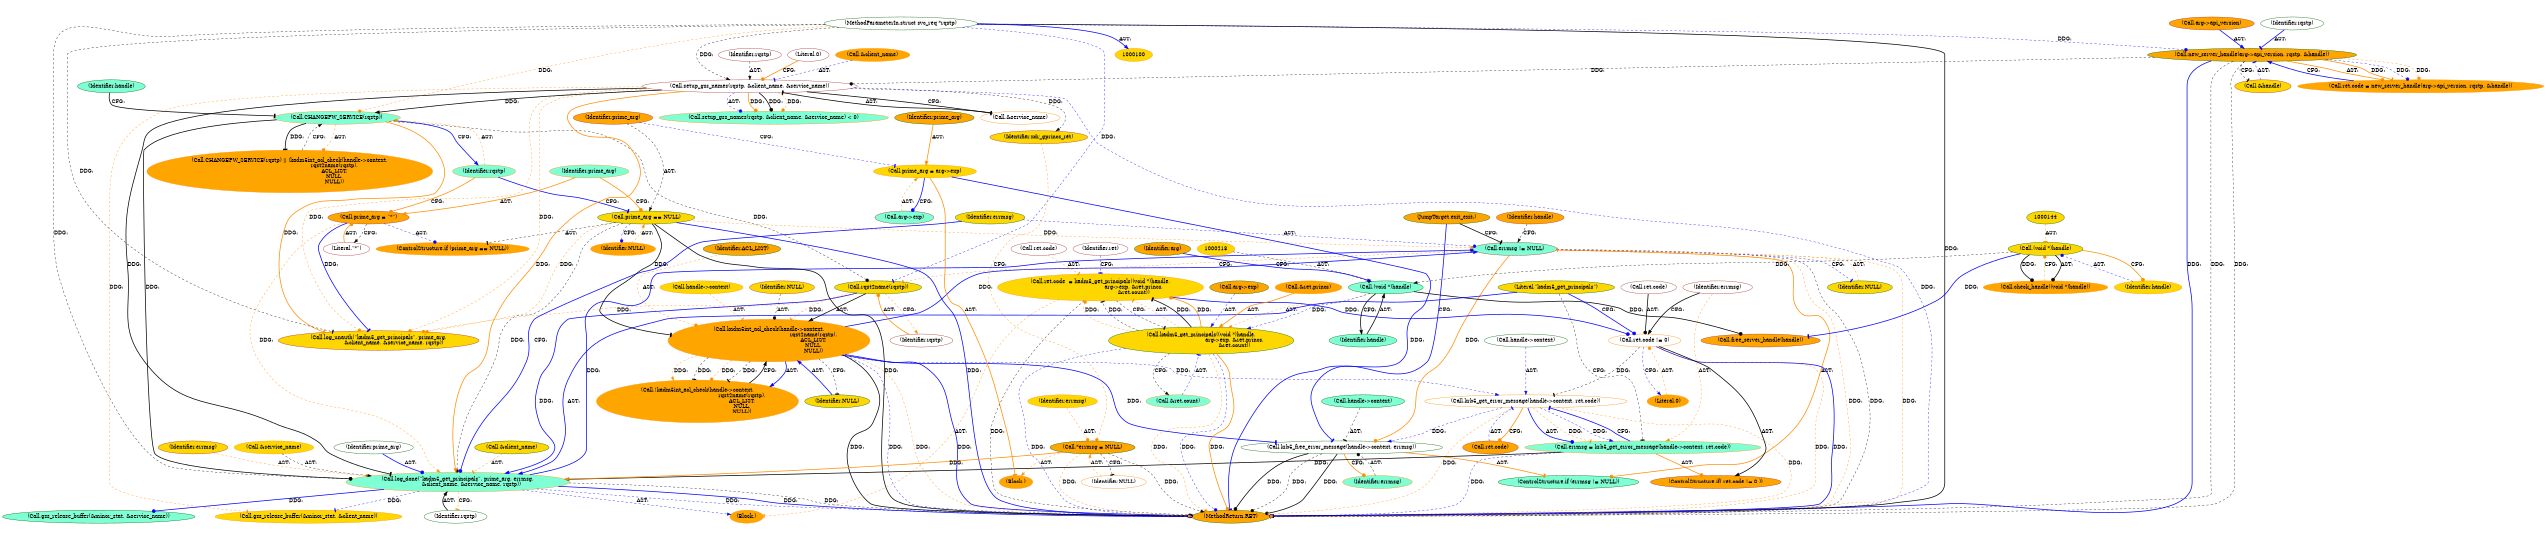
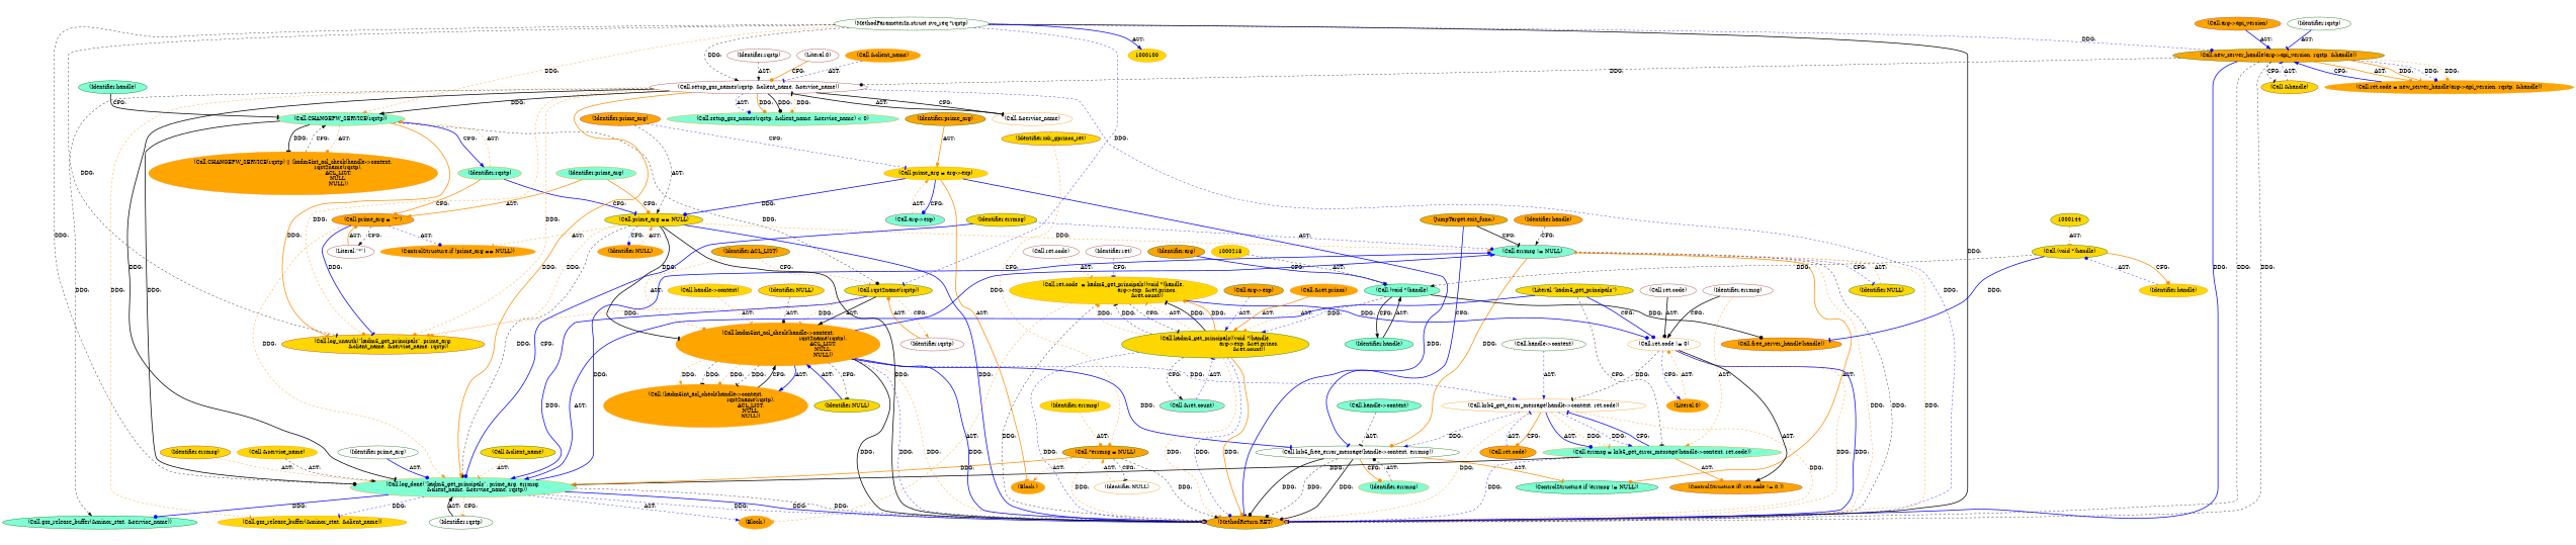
  digraph {
    node [color=darkorange fillcolor=orange style=filled]
    edge [arrowhead=dot color=darkorange style=dashed]
    n1 [color=darkgreen fillcolor=white label="(Call,krb5_free_error_message(handle->context, errmsg))"]
    n2 [color=darkgreen fillcolor=aquamarine label="(ControlStructure,if (errmsg != NULL))"]
    n3 [color=darkgreen label="(MethodReturn,RET)"]
    n4 [fillcolor=aquamarine label="(Identifier,errmsg)"]
    n5 [label="(Call,kadm5int_acl_check(handle->context,\n                                                       rqst2name(rqstp),\n                                                       ACL_LIST,\n                                                       NULL,\n                                                       NULL))"]
    n6 [fillcolor=white label="(Call,krb5_get_error_message(handle->context, ret.code))"]
    n7 [color=brown fillcolor=aquamarine label="(Call,errmsg != NULL)"]
    n8 [label="(Call,!kadm5int_acl_check(handle->context,\n                                                       rqst2name(rqstp),\n                                                       ACL_LIST,\n                                                       NULL,\n                                                       NULL))"]
    n9 [color=darkgreen fillcolor=gold label="(Identifier,NULL)"]
    n10 [fillcolor=aquamarine label="(Call,errmsg = krb5_get_error_message(handle->context, ret.code))"]
    n11 [color=brown label="(Call,ret.code)"]
    n12 [color=darkgreen fillcolor=gold label="(Identifier,NULL)"]
    n13 [color=darkgreen fillcolor=gold label="(Call,rqst2name(rqstp))"]
    n14 [fillcolor=aquamarine label="(Call,log_done(\"kadm5_get_principals\", prime_arg, errmsg,\n                 &client_name, &service_name, rqstp))"]
    n15 [color=brown fillcolor=white label="(Identifier,rqstp)"]
    n16 [color=brown fillcolor=gold label="(Call,log_unauth(\"kadm5_get_principals\", prime_arg,\n                   &client_name, &service_name, rqstp))"]
    n17 [fillcolor=gold label="(Call,gss_release_buffer(&minor_stat, &client_name))"]
    n18 [color=darkgreen fillcolor=aquamarine label="(Call,gss_release_buffer(&minor_stat, &service_name))"]
    n19 [label="(Block,)"]
    n20 [color=darkgreen fillcolor=white label="(Identifier,rqstp)"]
    n21 [fillcolor=aquamarine label="(Call,CHANGEPW_SERVICE(rqstp))"]
    n22 [label="(Call,CHANGEPW_SERVICE(rqstp) || !kadm5int_acl_check(handle->context,\n                                                       rqst2name(rqstp),\n                                                       ACL_LIST,\n                                                       NULL,\n                                                       NULL))"]
    n23 [fillcolor=aquamarine label="(Identifier,rqstp)"]
    n24 [color=darkgreen fillcolor=gold label="(Call,prime_arg == NULL)"]
    n25 [color=brown label="(Call,prime_arg = \"*\")"]
    n26 [color=brown fillcolor=white label="(Call,setup_gss_names(rqstp, &client_name, &service_name))"]
    n27 [fillcolor=white label="(Call,&service_name)"]
    n28 [fillcolor=aquamarine label="(Call,setup_gss_names(rqstp, &client_name, &service_name) < 0)"]
    n29 [color=darkgreen label="(Call,new_server_handle(arg->api_version, rqstp, &handle))"]
    n30 [color=brown fillcolor=gold label="(Call,&handle)"]
    n31 [label="(Call,ret.code = new_server_handle(arg->api_version, rqstp, &handle))"]
    n32 [color=darkgreen fillcolor=white label="(MethodParameterIn,struct svc_req *rqstp)"]
    1000100 [fillcolor=gold]
    n34 [label="(ControlStructure,if (prime_arg == NULL))"]
    n35 [label="(Identifier,NULL)"]
    n36 [fillcolor=gold label="(Call,prime_arg = arg->exp)"]
    n37 [label="(Block,)"]
    n38 [color=brown fillcolor=aquamarine label="(Call,arg->exp)"]
    n39 [color=brown label="(ControlStructure,if( ret.code != 0 ))"]
    n40 [fillcolor=white label="(Call,ret.code != 0)"]
    n41 [label="(Literal,0)"]
    n42 [fillcolor=gold label="(Call,ret.code  = kadm5_get_principals((void *)handle,\n                                         arg->exp, &ret.princs,\n                                         &ret.count))"]
    n43 [color=darkgreen fillcolor=gold label="(Call,kadm5_get_principals((void *)handle,\n                                         arg->exp, &ret.princs,\n                                         &ret.count))"]
-   n44 [fillcolor=aquamarine label="(Call,&ret.count)"]
+   n44 [color=brown fillcolor=aquamarine label="(Call,&ret.count)"]
    n45 [color=darkgreen fillcolor=aquamarine label="(Call,(void *)handle)"]
    n46 [color=brown label="(Call,free_server_handle(handle))"]
    n47 [color=darkgreen fillcolor=aquamarine label="(Identifier,handle)"]
    n48 [color=darkgreen fillcolor=gold label="(Call,(void *)handle)"]
-   n49 [label="(Call,check_handle((void *)handle))"]
    n50 [fillcolor=gold label="(Identifier,handle)"]
    n51 [color=brown fillcolor=white label="(Literal,\"*\")"]
    n52 [color=darkgreen label="(Call,*errmsg = NULL)"]
    n53 [fillcolor=white label="(Identifier,NULL)"]
    n54 [color=brown fillcolor=gold label="(Identifier,errmsg)"]
    n55 [color=darkgreen fillcolor=aquamarine label="(Identifier,handle)"]
    n56 [fillcolor=aquamarine label="(Identifier,prime_arg)"]
    n57 [label="(Call,&client_name)"]
    n58 [color=brown fillcolor=white label="(Literal,0)"]
    n59 [fillcolor=gold label="(Call,handle->context)"]
    n60 [fillcolor=gold label="(Identifier,errmsg)"]
    n61 [color=brown fillcolor=white label="(Identifier,errmsg)"]
    n62 [color=brown fillcolor=white label="(Identifier,ret)"]
    n63 [color=brown label="(Call,arg->api_version)"]
    n64 [color=darkgreen label="(Identifier,arg)"]
-   n65 [color=darkgreen label="(JumpTarget,exit_exit:)"]
+   n65 [color=darkgreen label="(JumpTarget,exit_func:)"]
    n66 [color=darkgreen fillcolor=white label="(Call,handle->context)"]
    n67 [color=darkgreen fillcolor=white label="(Identifier,rqstp)"]
    n68 [color=darkgreen label="(Identifier,ACL_LIST)"]
    n69 [color=darkgreen fillcolor=gold label="(Identifier,errmsg)"]
    n70 [color=brown label="(Identifier,prime_arg)"]
    n71 [color=brown fillcolor=white label="(Call,ret.code)"]
    n72 [fillcolor=gold label="(Call,&service_name)"]
    n73 [color=darkgreen label="(Identifier,prime_arg)"]
    n74 [color=darkgreen fillcolor=white label="(Identifier,prime_arg)"]
    n75 [color=darkgreen fillcolor=gold label="(Literal,\"kadm5_get_principals\")"]
    n76 [color=darkgreen label="(Call,arg->exp)"]
    n77 [label="(Call,&ret.princs)"]
    n78 [color=brown fillcolor=white label="(Identifier,rqstp)"]
    n79 [color=brown fillcolor=gold label="(Identifier,NULL)"]
    n80 [color=brown fillcolor=white label="(Call,ret.code)"]
    n81 [color=darkgreen fillcolor=aquamarine label="(Call,handle->context)"]
    n82 [color=brown label="(Identifier,handle)"]
    n83 [color=darkgreen fillcolor=gold label="(Call,&client_name)"]
    n84 [color=brown fillcolor=gold label="(Identifier,xdr_gprincs_ret)"]
    1000218 [fillcolor=gold]
    1000144 [color=darkgreen fillcolor=gold]
    n1 -> n2 [arrowhead=tee label="AST: " style=bold]
    n1 -> n3 [color=black label="DDG: " style=bold]
    n1 -> n3 [color=black label="DDG: " style=bold]
    n1 -> n3 [color=black label="DDG: "]
    n1 -> n4 [label="CFG: " style=bold]
    n4 -> n1 [color=black label="AST: "]
    n5 -> n1 [arrowhead=tee color=blue label="DDG: " style=bold]
    n5 -> n3 [color=blue label="DDG: " style=bold]
    n5 -> n3 [color=black label="DDG: " style=bold]
    n5 -> n3 [color=blue label="DDG: "]
    n5 -> n3 [arrowhead=tee label="DDG: "]
    n5 -> n6 [arrowhead=normal color=blue label="DDG: "]
    n5 -> n7 [arrowhead=normal color=blue label="DDG: " style=bold]
    n5 -> n8 [arrowhead=normal color=blue label="AST: " style=bold]
    n5 -> n8 [arrowhead=normal label="DDG: "]
    n5 -> n8 [arrowhead=tee color=black label="DDG: "]
    n5 -> n8 [label="DDG: "]
    n5 -> n8 [arrowhead=tee color=black label="DDG: "]
    n5 -> n9 [arrowhead=tee color=black label="CFG: "]
    n6 -> n1 [arrowhead=normal color=blue label="DDG: "]
    n6 -> n3 [arrowhead=tee label="DDG: "]
    n6 -> n3 [arrowhead=tee label="DDG: "]
    n6 -> n10 [color=blue label="AST: " style=bold]
    n6 -> n10 [arrowhead=tee label="DDG: "]
    n6 -> n10 [arrowhead=normal color=blue label="DDG: "]
    n6 -> n11 [label="CFG: " style=bold]
    n7 -> n1 [label="DDG: " style=bold]
    n7 -> n2 [label="AST: " style=bold]
    n7 -> n3 [arrowhead=normal label="DDG: "]
    n7 -> n3 [arrowhead=tee color=black label="DDG: "]
    n7 -> n3 [arrowhead=tee label="DDG: "]
    n7 -> n12 [arrowhead=tee color=blue label="CFG: "]
    n8 -> n5 [arrowhead=normal color=black label="CFG: " style=bold]
    n9 -> n5 [arrowhead=normal color=blue label="AST: " style=bold]
    n10 -> n3 [arrowhead=normal color=blue label="DDG: "]
    n10 -> n6 [arrowhead=tee color=blue label="CFG: " style=bold]
    n10 -> n14 [arrowhead=normal color=black label="DDG: " style=bold]
    n10 -> n39 [label="AST: " style=bold]
    n11 -> n6 [arrowhead=tee color=blue label="AST: "]
    n12 -> n7 [arrowhead=tee label="AST: "]
    n13 -> n5 [arrowhead=normal color=black label="AST: " style=bold]
    n13 -> n5 [arrowhead=tee label="DDG: "]
    n13 -> n14 [arrowhead=normal color=blue label="DDG: " style=bold]
    n13 -> n15 [arrowhead=normal label="CFG: "]
    n13 -> n16 [label="DDG: "]
    n14 -> n3 [color=blue label="DDG: "]
    n14 -> n3 [arrowhead=normal color=blue label="DDG: " style=bold]
    n14 -> n3 [arrowhead=normal color=black label="DDG: "]
    n14 -> n7 [color=blue label="DDG: " style=bold]
    n14 -> n17 [arrowhead=tee color=blue label="DDG: "]
    n14 -> n18 [color=blue label="DDG: " style=bold]
    n14 -> n19 [arrowhead=normal color=blue label="AST: "]
    n14 -> n20 [arrowhead=tee label="CFG: "]
    n15 -> n13 [label="AST: " style=bold]
    n20 -> n14 [arrowhead=normal color=black label="AST: " style=bold]
    n21 -> n13 [color=black label="DDG: "]
    n21 -> n14 [color=black label="DDG: " style=bold]
    n21 -> n16 [arrowhead=tee label="DDG: " style=bold]
    n21 -> n22 [label="AST: "]
    n21 -> n22 [arrowhead=tee color=black label="DDG: " style=bold]
    n21 -> n23 [arrowhead=normal color=blue label="CFG: " style=bold]
    n22 -> n21 [arrowhead=normal color=black label="CFG: "]
    n23 -> n21 [label="AST: "]
    n23 -> n24 [arrowhead=tee color=blue label="CFG: " style=bold]
    n23 -> n25 [label="CFG: " style=bold]
    n24 -> n3 [color=blue label="DDG: " style=bold]
    n24 -> n3 [arrowhead=normal color=black label="DDG: " style=bold]
    n24 -> n5 [arrowhead=tee color=black label="DDG: " style=bold]
    n24 -> n7 [label="DDG: "]
    n24 -> n14 [color=black label="DDG: "]
    n24 -> n16 [label="DDG: "]
-   n24 -> n34 [arrowhead=tee color=black label="AST: "]
+   n24 -> n34 [arrowhead=tee label="AST: "]
    n24 -> n35 [color=blue label="CFG: "]
    n25 -> n14 [arrowhead=normal label="DDG: "]
    n25 -> n16 [arrowhead=tee color=blue label="DDG: " style=bold]
    n25 -> n34 [color=blue label="AST: "]
    n25 -> n51 [arrowhead=normal color=black label="CFG: "]
    n26 -> n3 [color=blue label="DDG: "]
    n26 -> n14 [arrowhead=normal label="DDG: " style=bold]
    n26 -> n14 [arrowhead=tee color=black label="DDG: " style=bold]
    n26 -> n16 [label="DDG: "]
    n26 -> n16 [label="DDG: "]
    n26 -> n17 [arrowhead=tee label="DDG: "]
-   n26 -> n84 [arrowhead=normal color=black label="DDG: "]
+   n26 -> n18 [arrowhead=normal color=black label="DDG: "]
    n26 -> n21 [arrowhead=normal color=black label="DDG: " style=bold]
    n26 -> n27 [arrowhead=tee color=black label="CFG: " style=bold]
    n26 -> n28 [color=blue label="AST: "]
    n26 -> n28 [label="DDG: " style=bold]
    n26 -> n28 [color=black label="DDG: " style=bold]
    n26 -> n28 [label="DDG: "]
    n27 -> n26 [arrowhead=tee color=black label="AST: " style=bold]
    n29 -> n3 [color=black label="DDG: "]
    n29 -> n3 [arrowhead=normal color=blue label="DDG: " style=bold]
    n29 -> n3 [arrowhead=normal color=black label="DDG: "]
    n29 -> n26 [color=black label="DDG: "]
    n29 -> n30 [arrowhead=tee color=black label="CFG: "]
    n29 -> n31 [label="AST: " style=bold]
    n29 -> n31 [arrowhead=tee label="DDG: " style=bold]
    n29 -> n31 [color=blue label="DDG: "]
    n29 -> n31 [label="DDG: "]
    n30 -> n29 [arrowhead=tee color=blue label="AST: "]
    n31 -> n29 [arrowhead=normal color=blue label="CFG: " style=bold]
    n32 -> n3 [arrowhead=normal color=black label="DDG: " style=bold]
    n32 -> n13 [arrowhead=tee color=blue label="DDG: "]
    n32 -> n14 [color=black label="DDG: "]
    n32 -> n16 [arrowhead=tee color=black label="DDG: "]
-   n32 -> n21 [label="DDG: "]
+   n32 -> n21 [arrowhead=normal label="DDG: "]
    n32 -> n26 [arrowhead=normal color=black label="DDG: "]
    n32 -> n29 [color=blue label="DDG: "]
    n32 -> 1000100 [arrowhead=normal color=blue label="AST: " style=bold]
    n35 -> n24 [arrowhead=normal label="AST: "]
    n36 -> n3 [arrowhead=tee color=blue label="DDG: " style=bold]
+   n36 -> n24 [color=blue label="DDG: " style=bold]
    n36 -> n37 [arrowhead=tee label="AST: " style=bold]
    n36 -> n38 [color=blue label="CFG: " style=bold]
    n38 -> n36 [arrowhead=normal label="AST: "]
    n40 -> n3 [color=blue label="DDG: " style=bold]
    n40 -> n3 [label="DDG: "]
    n40 -> n6 [arrowhead=tee color=black label="DDG: "]
    n40 -> n39 [arrowhead=normal color=black label="AST: " style=bold]
    n40 -> n41 [arrowhead=normal color=blue label="CFG: "]
    n41 -> n40 [label="AST: "]
    n42 -> n3 [arrowhead=normal color=black label="DDG: "]
    n42 -> n19 [arrowhead=tee label="AST: "]
    n42 -> n40 [color=blue label="DDG: " style=bold]
    n42 -> n43 [arrowhead=tee color=black label="CFG: "]
    n43 -> n3 [arrowhead=normal color=blue label="DDG: "]
    n43 -> n3 [label="DDG: "]
    n43 -> n3 [color=blue label="DDG: "]
    n43 -> n3 [label="DDG: " style=bold]
    n43 -> n42 [arrowhead=tee label="AST: "]
    n43 -> n42 [arrowhead=tee color=black label="DDG: " style=bold]
    n43 -> n42 [label="DDG: " style=bold]
    n43 -> n42 [label="DDG: "]
    n43 -> n42 [arrowhead=tee color=black label="DDG: "]
    n43 -> n44 [arrowhead=normal color=black label="CFG: "]
    n44 -> n43 [arrowhead=tee color=blue label="AST: "]
    n45 -> n43 [arrowhead=normal label="AST: "]
    n45 -> n43 [arrowhead=normal color=blue label="DDG: "]
    n45 -> n46 [color=black label="DDG: " style=bold]
    n45 -> n47 [arrowhead=normal color=black label="CFG: " style=bold]
    n47 -> n45 [arrowhead=normal color=black label="AST: " style=bold]
    n48 -> n45 [arrowhead=normal color=black label="DDG: "]
    n48 -> n46 [arrowhead=tee color=blue label="DDG: " style=bold]
-   n48 -> n49 [color=black label="AST: " style=bold]
-   n48 -> n49 [color=black label="DDG: " style=bold]
    n48 -> n50 [label="CFG: " style=bold]
-   n49 -> n48 [label="CFG: "]
    n50 -> n48 [color=blue label="AST: "]
    n51 -> n25 [label="AST: " style=bold]
    n52 -> n3 [arrowhead=normal color=black label="DDG: "]
    n52 -> n3 [arrowhead=normal label="DDG: "]
    n52 -> n14 [arrowhead=normal label="DDG: " style=bold]
    n52 -> n37 [arrowhead=normal label="AST: "]
    n52 -> n53 [arrowhead=tee color=black label="CFG: "]
    n53 -> n52 [arrowhead=normal label="AST: "]
    n54 -> n14 [arrowhead=normal label="AST: "]
    n55 -> n21 [arrowhead=tee color=black label="CFG: " style=bold]
    n56 -> n24 [label="CFG: " style=bold]
    n56 -> n25 [arrowhead=normal label="AST: " style=bold]
    n57 -> n26 [arrowhead=tee color=blue label="AST: "]
    n58 -> n26 [label="CFG: " style=bold]
    n59 -> n5 [arrowhead=tee label="AST: "]
    n60 -> n52 [label="AST: "]
    n61 -> n10 [arrowhead=normal label="AST: "]
    n61 -> n40 [arrowhead=normal color=black label="CFG: " style=bold]
    n62 -> n42 [arrowhead=tee color=blue label="CFG: "]
    n63 -> n29 [arrowhead=normal color=blue label="AST: " style=bold]
    n64 -> n45 [arrowhead=normal color=blue label="CFG: " style=bold]
    n65 -> n1 [arrowhead=tee color=blue label="CFG: " style=bold]
    n65 -> n7 [arrowhead=tee color=black label="CFG: " style=bold]
    n66 -> n6 [arrowhead=normal color=blue label="AST: "]
    n67 -> n29 [arrowhead=tee color=blue label="AST: " style=bold]
    n68 -> n5 [label="AST: "]
-   n7 -> n13 [arrowhead=tee label="CFG: "]
+   n68 -> n13 [arrowhead=tee label="CFG: "]
    n69 -> n7 [color=blue label="AST: "]
    n69 -> n14 [color=blue label="CFG: " style=bold]
    n70 -> n24 [arrowhead=normal color=black label="AST: "]
    n70 -> n36 [arrowhead=tee color=blue label="CFG: "]
    n71 -> n40 [color=black label="AST: " style=bold]
    n72 -> n14 [arrowhead=normal color=black label="AST: "]
    n73 -> n36 [arrowhead=normal label="AST: " style=bold]
    n74 -> n14 [color=blue label="AST: " style=bold]
    n75 -> n10 [arrowhead=tee color=black label="CFG: "]
    n75 -> n14 [arrowhead=normal color=blue label="AST: " style=bold]
    n75 -> n40 [color=blue label="CFG: " style=bold]
    n76 -> n43 [arrowhead=normal color=blue label="AST: "]
    n77 -> n43 [arrowhead=normal label="AST: " style=bold]
    n78 -> n26 [arrowhead=normal color=black label="AST: "]
    n79 -> n5 [color=black label="AST: "]
    n80 -> n42 [arrowhead=tee label="AST: "]
    n81 -> n1 [arrowhead=tee color=black label="AST: "]
    n82 -> n7 [arrowhead=normal color=black label="CFG: "]
    n83 -> n14 [arrowhead=tee label="AST: "]
    n84 -> n52 [label="CFG: "]
    1000218 -> n45 [arrowhead=tee color=black label="AST: "]
    1000144 -> n48 [arrowhead=tee label="AST: "]
  }
